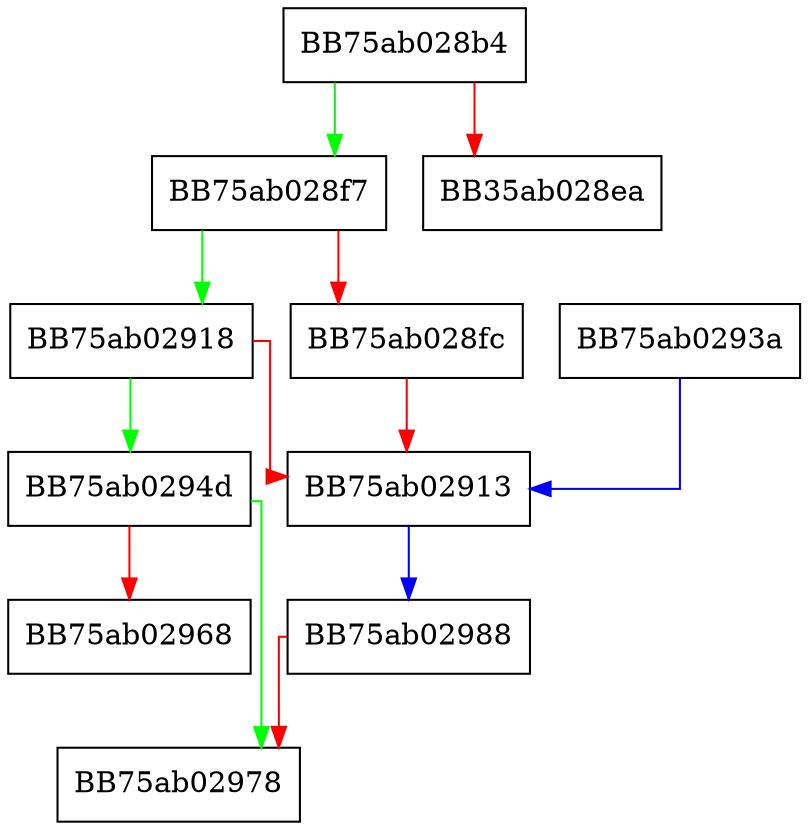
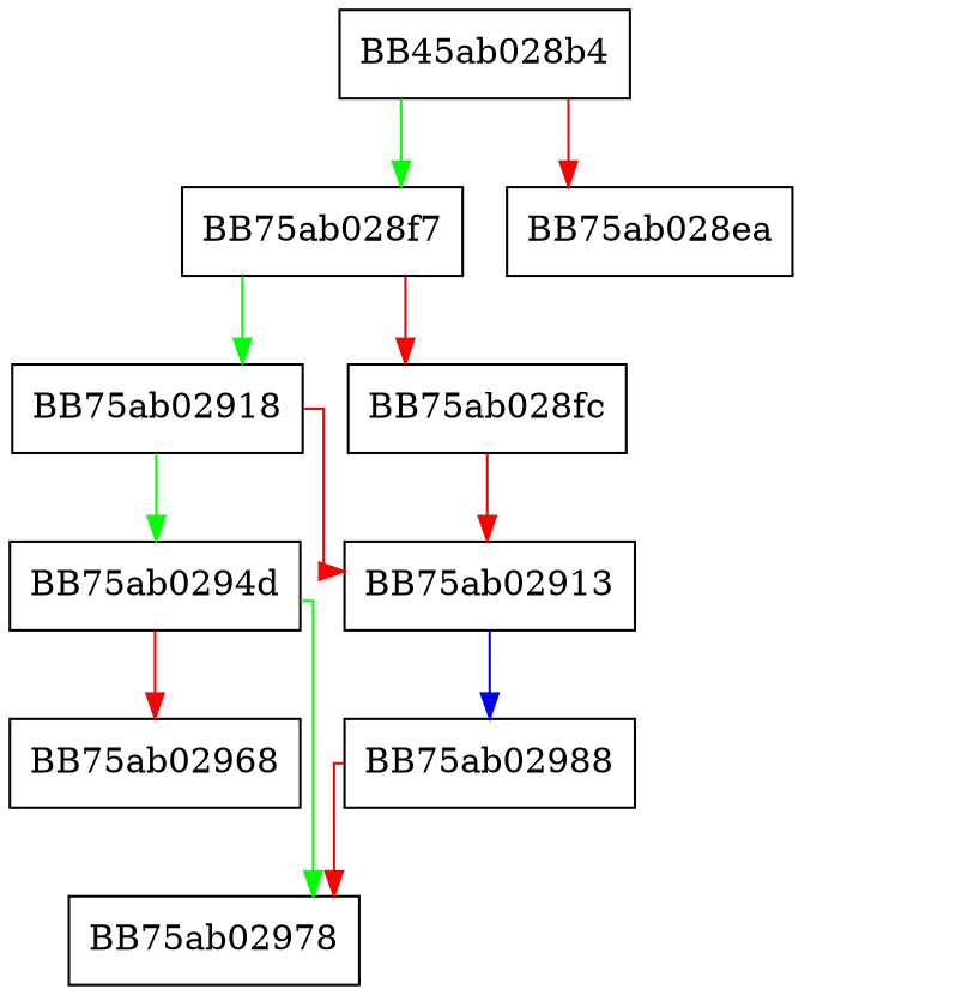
  digraph {
    splines=ortho
    node [shape=box]
    edge [color=red]
-   BB75ab028b4
+   BB75ab028b4 [label=BB45ab028b4]
    BB75ab028f7
-   BB75ab028ea [label=BB35ab028ea]
+   BB75ab028ea
    BB75ab02918
    BB75ab028fc
    BB75ab0294d
    BB75ab02913
    BB75ab02978
    BB75ab02968
-   BB75ab0293a
    BB75ab02988
    BB75ab028b4 -> BB75ab028f7 [color=green]
    BB75ab028b4 -> BB75ab028ea
    BB75ab028f7 -> BB75ab02918 [color=green]
    BB75ab028f7 -> BB75ab028fc
    BB75ab02918 -> BB75ab0294d [color=green]
    BB75ab02918 -> BB75ab02913
    BB75ab028fc -> BB75ab02913
    BB75ab0294d -> BB75ab02978 [color=green]
    BB75ab0294d -> BB75ab02968
    BB75ab02913 -> BB75ab02988 [color=blue]
-   BB75ab0293a -> BB75ab02913 [color=blue]
    BB75ab02988 -> BB75ab02978
  }
